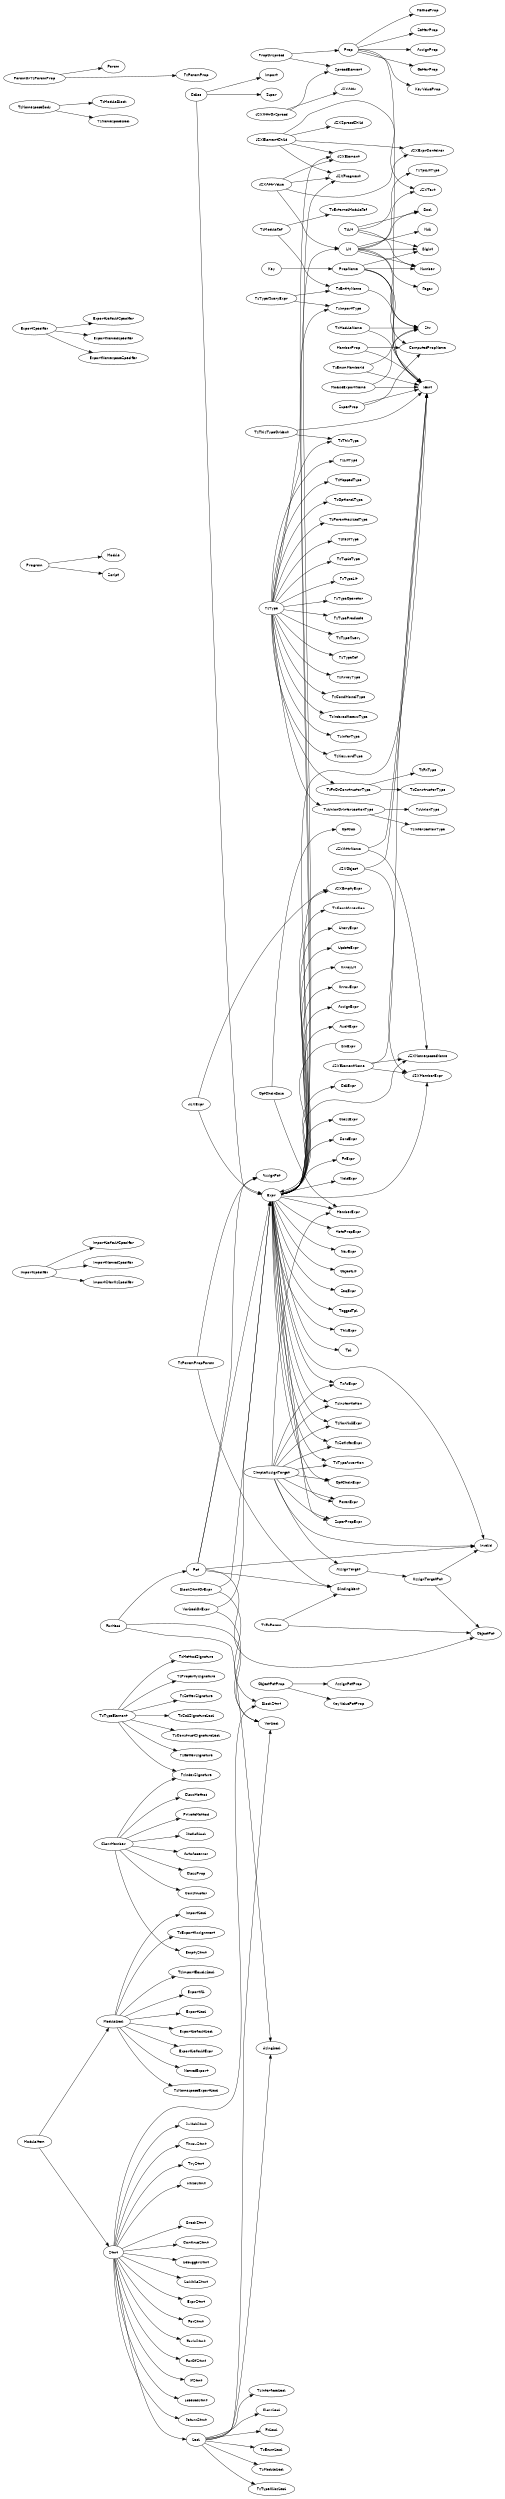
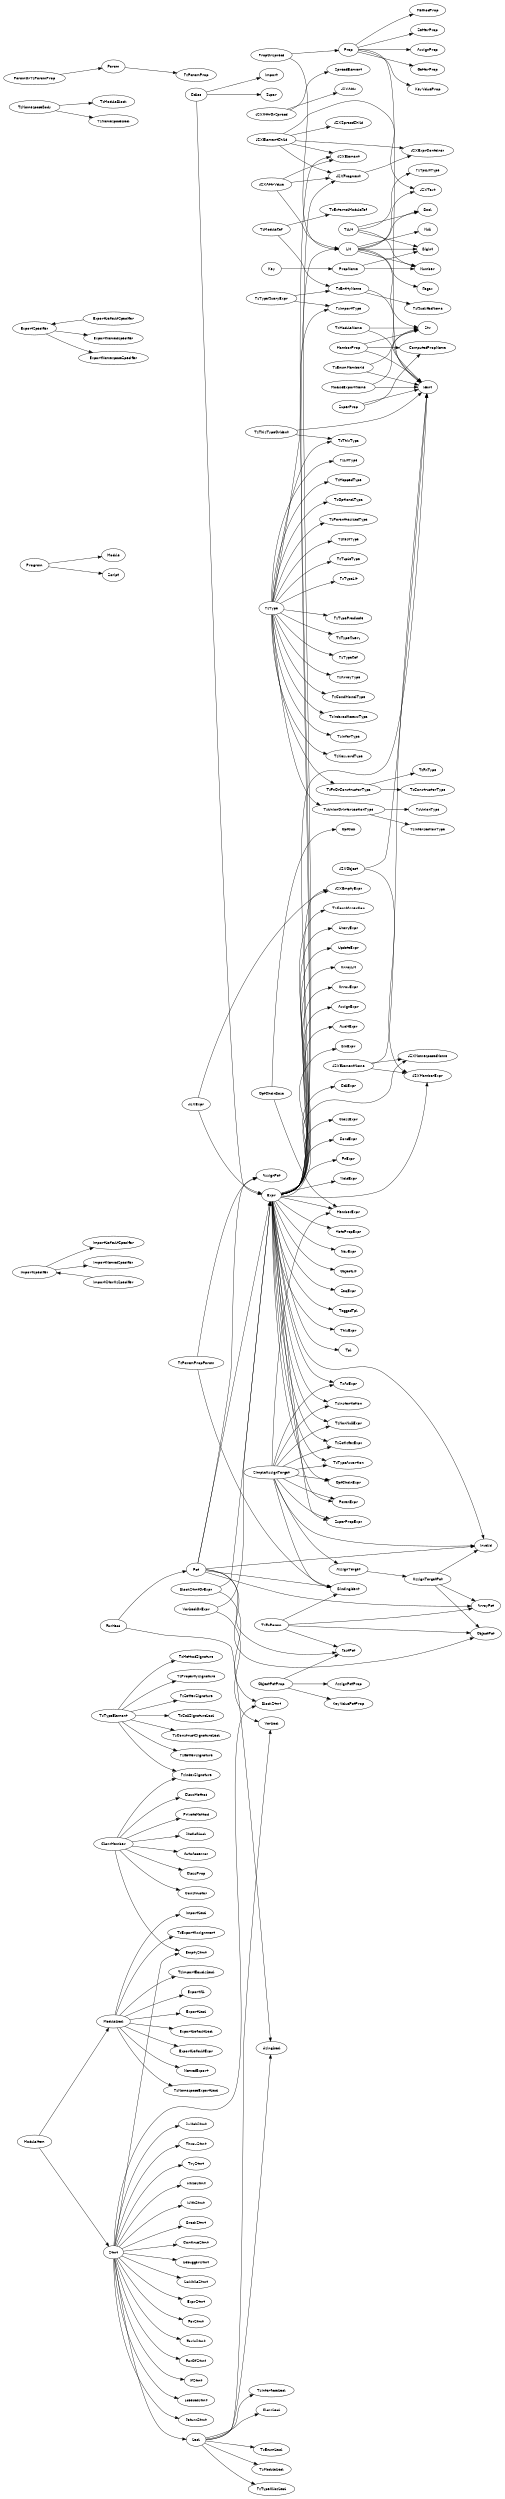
  digraph {
    fontname="Patrick Hand"
    rankdir=LR
    node [fontname="Patrick Hand"]
    edge [fontname="Patrick Hand"]
    Pat
+   ArrayPat
    AssignPat
    Expr
    BindingIdent
    Invalid
    ObjectPat
+   RestPat
    ArrayLit
    ArrowExpr
    AssignExpr
    AwaitExpr
    BinExpr
    CallExpr
    ClassExpr
    CondExpr
    FnExpr
    Ident
    JSXElement
    JSXEmptyExpr
    JSXFragment
    JSXMemberExpr
    JSXNamespacedName
    Lit
    MemberExpr
    MetaPropExpr
    NewExpr
    ObjectLit
    OptChainExpr
    ParenExpr
    SeqExpr
    SuperPropExpr
    TaggedTpl
    ThisExpr
    Tpl
    TsAsExpr
    TsConstAssertion
    TsInstantiation
    TsNonNullExpr
    TsSatisfiesExpr
    TsTypeAssertion
    UnaryExpr
    UpdateExpr
    YieldExpr
    BigInt
    Bool
    JSXText
    Null
    Number
    Regex
    Str
    JSXObject
    ImportSpecifier
    ImportDefaultSpecifier
    ImportNamedSpecifier
    ImportStarAsSpecifier
    TsEnumMemberId
    JSXAttrValue
    JSXExprContainer
    Program
    Module
    Script
    Prop
    AssignProp
    GetterProp
    KeyValueProp
    MethodProp
    SetterProp
    TsType
    TsArrayType
    TsConditionalType
    TsFnOrConstructorType
    TsImportType
    TsIndexedAccessType
    TsInferType
    TsKeywordType
    TsLitType
    TsMappedType
    TsOptionalType
    TsParenthesizedType
    TsRestType
    TsThisType
    TsTupleType
    TsTypeLit
-   TsTypeOperator
    TsTypePredicate
    TsTypeQuery
    TsTypeRef
    TsUnionOrIntersectionType
    TsConstructorType
    TsFnType
    TsIntersectionType
    TsUnionType
    TsTypeElement
    TsCallSignatureDecl
    TsConstructSignatureDecl
    TsGetterSignature
    TsIndexSignature
    TsMethodSignature
    TsPropertySignature
    TsSetterSignature
    TsLit
    TsTplLitType
    TsThisTypeOrIdent
    VarDeclOrExpr
    VarDecl
    TsTypeQueryExpr
    TsEntityName
+   TsQualifiedName
    PropName
    ComputedPropName
    JSXElementName
    ModuleDecl
    ExportAll
    ExportDecl
    ExportDefaultDecl
    ExportDefaultExpr
    NamedExport
    ImportDecl
    TsExportAssignment
    TsImportEqualsDecl
    TsNamespaceExportDecl
    Key
    Callee
    Import
    Super
    JSXExpr
    JSXElementChild
    JSXSpreadChild
    TsParamPropParam
    SuperProp
    ExportSpecifier
    ExportDefaultSpecifier
    ExportNamedSpecifier
    ExportNamespaceSpecifier
    Stmt
    BlockStmt
    BreakStmt
    ContinueStmt
    DebuggerStmt
    Decl
    DoWhileStmt
    EmptyStmt
    ExprStmt
    ForStmt
    ForInStmt
    ForOfStmt
    IfStmt
    LabeledStmt
    ReturnStmt
    SwitchStmt
    ThrowStmt
    TryStmt
    WhileStmt
+   WithStmt
    TsInterfaceDecl
    ClassDecl
-   FnDecl
    TsEnumDecl
    TsModuleDecl
    TsTypeAliasDecl
    UsingDecl
    AssignTarget
    AssignTargetPat
    SimpleAssignTarget
    ModuleItem
    BlockStmtOrExpr
    ObjectPatProp
    AssignPatProp
    KeyValuePatProp
    TsFnParam
    TsModuleRef
    TsExternalModuleRef
-   JSXAttrName
    TsModuleName
    MemberProp
    TsNamespaceBody
    TsModuleBlock
    TsNamespaceDecl
    ClassMember
    AutoAccessor
    ClassProp
    Constructor
    ClassMethod
    PrivateMethod
    StaticBlock
    JSXAttrOrSpread
    JSXAttr
    SpreadElement
    ForHead
    ModuleExportName
    PropOrSpread
    ParamOrTsParamProp
    Param
    TsParamProp
    OptChainBase
    OptCall
+   Pat -> ArrayPat
    Pat -> AssignPat
    Pat -> Expr
    Pat -> BindingIdent
    Pat -> Invalid
    Pat -> ObjectPat
+   Pat -> RestPat
    Expr -> Invalid
    Expr -> ArrayLit
    Expr -> ArrowExpr
    Expr -> AssignExpr
    Expr -> AwaitExpr
-   BinExpr -> Expr
+   Expr -> BinExpr
    Expr -> CallExpr
    Expr -> ClassExpr
    Expr -> CondExpr
    Expr -> FnExpr
    Expr -> Ident
    Expr -> JSXElement
    Expr -> JSXEmptyExpr
    Expr -> JSXFragment
    Expr -> JSXMemberExpr
    Expr -> JSXNamespacedName
    Expr -> Lit
    Expr -> MemberExpr
    Expr -> MetaPropExpr
    Expr -> NewExpr
    Expr -> ObjectLit
    Expr -> OptChainExpr
    Expr -> ParenExpr
    Expr -> SeqExpr
    Expr -> SuperPropExpr
    Expr -> TaggedTpl
    Expr -> ThisExpr
    Expr -> Tpl
    Expr -> TsAsExpr
    Expr -> TsConstAssertion
    Expr -> TsInstantiation
    Expr -> TsNonNullExpr
    Expr -> TsSatisfiesExpr
    Expr -> TsTypeAssertion
    Expr -> UnaryExpr
    Expr -> UpdateExpr
    Expr -> YieldExpr
    Lit -> BigInt
    Lit -> Bool
    Lit -> JSXText
    Lit -> Null
    Lit -> Number
    Lit -> Regex
    Lit -> Str
    JSXObject -> Ident
    JSXObject -> JSXMemberExpr
    ImportSpecifier -> ImportDefaultSpecifier
    ImportSpecifier -> ImportNamedSpecifier
-   ImportSpecifier -> ImportStarAsSpecifier
+   ImportStarAsSpecifier -> ImportSpecifier
    TsEnumMemberId -> Ident
    TsEnumMemberId -> Str
    JSXAttrValue -> JSXElement
    JSXAttrValue -> JSXFragment
    JSXAttrValue -> Lit
-   JSXAttrValue -> JSXExprContainer
+   JSXFragment -> JSXExprContainer
    Program -> Module
    Program -> Script
    Prop -> Ident
    Prop -> AssignProp
    Prop -> GetterProp
    Prop -> KeyValueProp
    Prop -> MethodProp
    Prop -> SetterProp
    TsType -> TsArrayType
    TsType -> TsConditionalType
    TsType -> TsFnOrConstructorType
    TsType -> TsImportType
    TsType -> TsIndexedAccessType
    TsType -> TsInferType
    TsType -> TsKeywordType
    TsType -> TsLitType
    TsType -> TsMappedType
    TsType -> TsOptionalType
    TsType -> TsParenthesizedType
    TsType -> TsRestType
    TsType -> TsThisType
    TsType -> TsTupleType
    TsType -> TsTypeLit
-   TsType -> TsTypeOperator
    TsType -> TsTypePredicate
    TsType -> TsTypeQuery
    TsType -> TsTypeRef
    TsType -> TsUnionOrIntersectionType
    TsFnOrConstructorType -> TsConstructorType
    TsFnOrConstructorType -> TsFnType
    TsUnionOrIntersectionType -> TsIntersectionType
    TsUnionOrIntersectionType -> TsUnionType
    TsTypeElement -> TsCallSignatureDecl
    TsTypeElement -> TsConstructSignatureDecl
    TsTypeElement -> TsGetterSignature
    TsTypeElement -> TsIndexSignature
    TsTypeElement -> TsMethodSignature
    TsTypeElement -> TsPropertySignature
    TsTypeElement -> TsSetterSignature
    TsLit -> BigInt
    TsLit -> Bool
    TsLit -> Number
    TsLit -> TsTplLitType
    TsThisTypeOrIdent -> Ident
    TsThisTypeOrIdent -> TsThisType
    VarDeclOrExpr -> Expr
    VarDeclOrExpr -> VarDecl
    TsTypeQueryExpr -> TsImportType
    TsTypeQueryExpr -> TsEntityName
    TsEntityName -> Ident
-   PropName -> Ident
+   TsEntityName -> TsQualifiedName
    PropName -> BigInt
    PropName -> Number
-   PropName -> Str
-   PropName -> ComputedPropName
+   MemberProp -> Str
    JSXElementName -> Ident
    JSXElementName -> JSXMemberExpr
    JSXElementName -> JSXNamespacedName
    ModuleDecl -> ExportAll
    ModuleDecl -> ExportDecl
    ModuleDecl -> ExportDefaultDecl
    ModuleDecl -> ExportDefaultExpr
    ModuleDecl -> NamedExport
    ModuleDecl -> ImportDecl
    ModuleDecl -> TsExportAssignment
    ModuleDecl -> TsImportEqualsDecl
    ModuleDecl -> TsNamespaceExportDecl
    Key -> PropName
    Callee -> Expr
    Callee -> Import
    Callee -> Super
    JSXExpr -> Expr
    JSXExpr -> JSXEmptyExpr
    JSXElementChild -> JSXElement
    JSXElementChild -> JSXFragment
    JSXElementChild -> JSXText
    JSXElementChild -> JSXExprContainer
    JSXElementChild -> JSXSpreadChild
    TsParamPropParam -> AssignPat
    TsParamPropParam -> BindingIdent
    SuperProp -> Ident
    SuperProp -> ComputedPropName
-   ExportSpecifier -> ExportDefaultSpecifier
+   ExportDefaultSpecifier -> ExportSpecifier
    ExportSpecifier -> ExportNamedSpecifier
    ExportSpecifier -> ExportNamespaceSpecifier
    Stmt -> BlockStmt
    Stmt -> BreakStmt
    Stmt -> ContinueStmt
    Stmt -> DebuggerStmt
    Stmt -> Decl
    Stmt -> DoWhileStmt
+   Stmt -> EmptyStmt
    Stmt -> ExprStmt
    Stmt -> ForStmt
    Stmt -> ForInStmt
    Stmt -> ForOfStmt
    Stmt -> IfStmt
    Stmt -> LabeledStmt
    Stmt -> ReturnStmt
    Stmt -> SwitchStmt
    Stmt -> ThrowStmt
    Stmt -> TryStmt
    Stmt -> WhileStmt
+   Stmt -> WithStmt
    Decl -> VarDecl
    Decl -> TsInterfaceDecl
    Decl -> ClassDecl
-   Decl -> FnDecl
    Decl -> TsEnumDecl
    Decl -> TsModuleDecl
    Decl -> TsTypeAliasDecl
    Decl -> UsingDecl
    AssignTarget -> AssignTargetPat
+   AssignTargetPat -> ArrayPat
    AssignTargetPat -> Invalid
    AssignTargetPat -> ObjectPat
+   SimpleAssignTarget -> BindingIdent
    SimpleAssignTarget -> Invalid
    SimpleAssignTarget -> MemberExpr
    SimpleAssignTarget -> OptChainExpr
    SimpleAssignTarget -> ParenExpr
    SimpleAssignTarget -> SuperPropExpr
    SimpleAssignTarget -> TsAsExpr
    SimpleAssignTarget -> TsInstantiation
    SimpleAssignTarget -> TsNonNullExpr
    SimpleAssignTarget -> TsSatisfiesExpr
    SimpleAssignTarget -> TsTypeAssertion
    SimpleAssignTarget -> AssignTarget
    ModuleItem -> ModuleDecl
    ModuleItem -> Stmt
    BlockStmtOrExpr -> Expr
    BlockStmtOrExpr -> BlockStmt
+   ObjectPatProp -> RestPat
    ObjectPatProp -> AssignPatProp
    ObjectPatProp -> KeyValuePatProp
+   TsFnParam -> ArrayPat
    TsFnParam -> BindingIdent
    TsFnParam -> ObjectPat
+   TsFnParam -> RestPat
    TsModuleRef -> TsEntityName
    TsModuleRef -> TsExternalModuleRef
-   JSXAttrName -> Ident
-   JSXAttrName -> JSXNamespacedName
    TsModuleName -> Ident
    TsModuleName -> Str
    MemberProp -> Ident
    MemberProp -> ComputedPropName
    TsNamespaceBody -> TsModuleBlock
    TsNamespaceBody -> TsNamespaceDecl
    ClassMember -> TsIndexSignature
    ClassMember -> EmptyStmt
    ClassMember -> AutoAccessor
    ClassMember -> ClassProp
    ClassMember -> Constructor
    ClassMember -> ClassMethod
    ClassMember -> PrivateMethod
    ClassMember -> StaticBlock
    JSXAttrOrSpread -> JSXAttr
    JSXAttrOrSpread -> SpreadElement
    ForHead -> Pat
-   ForHead -> VarDecl
    ForHead -> UsingDecl
    ModuleExportName -> Ident
    ModuleExportName -> Str
    PropOrSpread -> Prop
-   PropOrSpread -> SpreadElement
+   PropOrSpread -> Lit
    ParamOrTsParamProp -> Param
-   ParamOrTsParamProp -> TsParamProp
+   Param -> TsParamProp
    OptChainBase -> MemberExpr
    OptChainBase -> OptCall
  }
